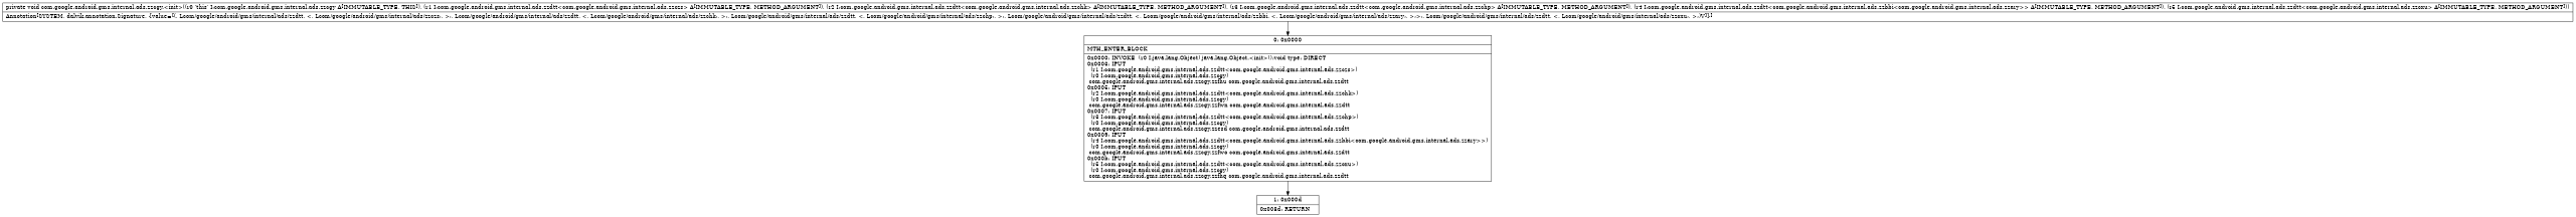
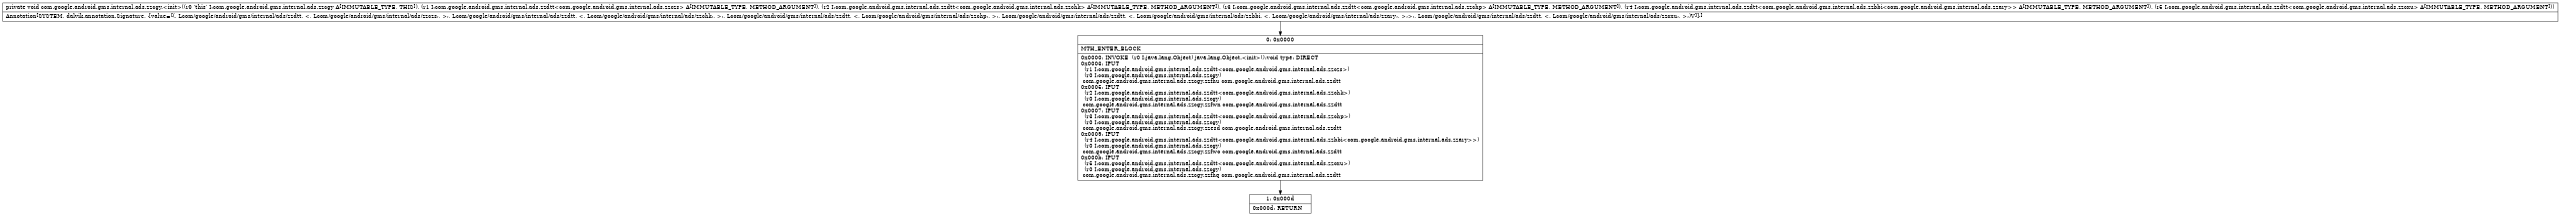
  digraph {
    node [shape=record]
    n1 [label="{0\:\ 0x0000|MTH_ENTER_BLOCK\l|0x0000: INVOKE  (r0 I:java.lang.Object) java.lang.Object.\<init\>():void type: DIRECT \l0x0003: IPUT  \l  (r1 I:com.google.android.gms.internal.ads.zzdtt\<com.google.android.gms.internal.ads.zzczs\>)\l  (r0 I:com.google.android.gms.internal.ads.zzcgy)\l com.google.android.gms.internal.ads.zzcgy.zzfhu com.google.android.gms.internal.ads.zzdtt \l0x0005: IPUT  \l  (r2 I:com.google.android.gms.internal.ads.zzdtt\<com.google.android.gms.internal.ads.zzchk\>)\l  (r0 I:com.google.android.gms.internal.ads.zzcgy)\l com.google.android.gms.internal.ads.zzcgy.zzfwn com.google.android.gms.internal.ads.zzdtt \l0x0007: IPUT  \l  (r3 I:com.google.android.gms.internal.ads.zzdtt\<com.google.android.gms.internal.ads.zzchp\>)\l  (r0 I:com.google.android.gms.internal.ads.zzcgy)\l com.google.android.gms.internal.ads.zzcgy.zzesd com.google.android.gms.internal.ads.zzdtt \l0x0009: IPUT  \l  (r4 I:com.google.android.gms.internal.ads.zzdtt\<com.google.android.gms.internal.ads.zzbbi\<com.google.android.gms.internal.ads.zzary\>\>)\l  (r0 I:com.google.android.gms.internal.ads.zzcgy)\l com.google.android.gms.internal.ads.zzcgy.zzfwo com.google.android.gms.internal.ads.zzdtt \l0x000b: IPUT  \l  (r5 I:com.google.android.gms.internal.ads.zzdtt\<com.google.android.gms.internal.ads.zzcxu\>)\l  (r0 I:com.google.android.gms.internal.ads.zzcgy)\l com.google.android.gms.internal.ads.zzcgy.zzfhq com.google.android.gms.internal.ads.zzdtt \l}"]
-   n2 [label="{1\:\ 0x000d|0x008d: RETURN   \l}"]
+   n2 [label="{1\:\ 0x000d|0x000d: RETURN   \l}"]
    n3 [label="{private void com.google.android.gms.internal.ads.zzcgy.\<init\>((r0 'this' I:com.google.android.gms.internal.ads.zzcgy A[IMMUTABLE_TYPE, THIS]), (r1 I:com.google.android.gms.internal.ads.zzdtt\<com.google.android.gms.internal.ads.zzczs\> A[IMMUTABLE_TYPE, METHOD_ARGUMENT]), (r2 I:com.google.android.gms.internal.ads.zzdtt\<com.google.android.gms.internal.ads.zzchk\> A[IMMUTABLE_TYPE, METHOD_ARGUMENT]), (r3 I:com.google.android.gms.internal.ads.zzdtt\<com.google.android.gms.internal.ads.zzchp\> A[IMMUTABLE_TYPE, METHOD_ARGUMENT]), (r4 I:com.google.android.gms.internal.ads.zzdtt\<com.google.android.gms.internal.ads.zzbbi\<com.google.android.gms.internal.ads.zzary\>\> A[IMMUTABLE_TYPE, METHOD_ARGUMENT]), (r5 I:com.google.android.gms.internal.ads.zzdtt\<com.google.android.gms.internal.ads.zzcxu\> A[IMMUTABLE_TYPE, METHOD_ARGUMENT]))  | Annotation[SYSTEM, dalvik.annotation.Signature, \{value=[(, Lcom\/google\/android\/gms\/internal\/ads\/zzdtt, \<, Lcom\/google\/android\/gms\/internal\/ads\/zzczs;, \>;, Lcom\/google\/android\/gms\/internal\/ads\/zzdtt, \<, Lcom\/google\/android\/gms\/internal\/ads\/zzchk;, \>;, Lcom\/google\/android\/gms\/internal\/ads\/zzdtt, \<, Lcom\/google\/android\/gms\/internal\/ads\/zzchp;, \>;, Lcom\/google\/android\/gms\/internal\/ads\/zzdtt, \<, Lcom\/google\/android\/gms\/internal\/ads\/zzbbi, \<, Lcom\/google\/android\/gms\/internal\/ads\/zzary;, \>;\>;, Lcom\/google\/android\/gms\/internal\/ads\/zzdtt, \<, Lcom\/google\/android\/gms\/internal\/ads\/zzcxu;, \>;)V]\}]\l}"]
    n1 -> n2
    n3 -> n1
  }
